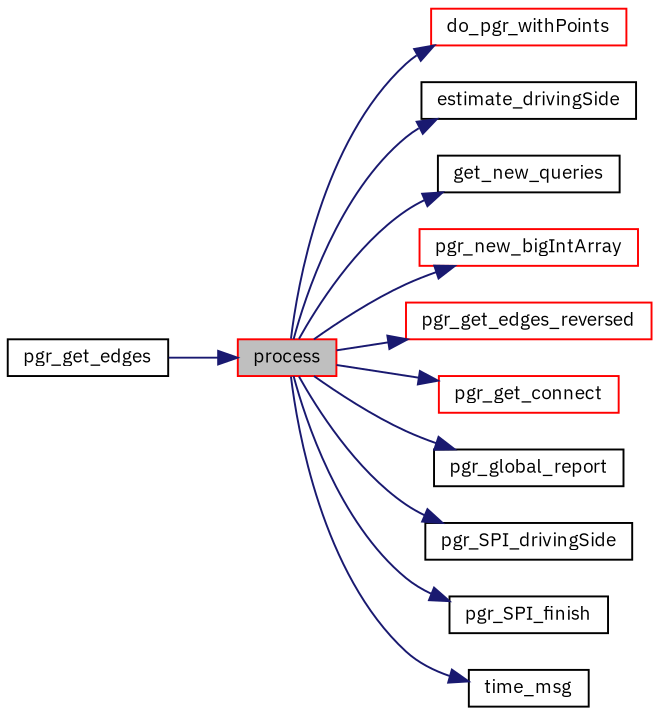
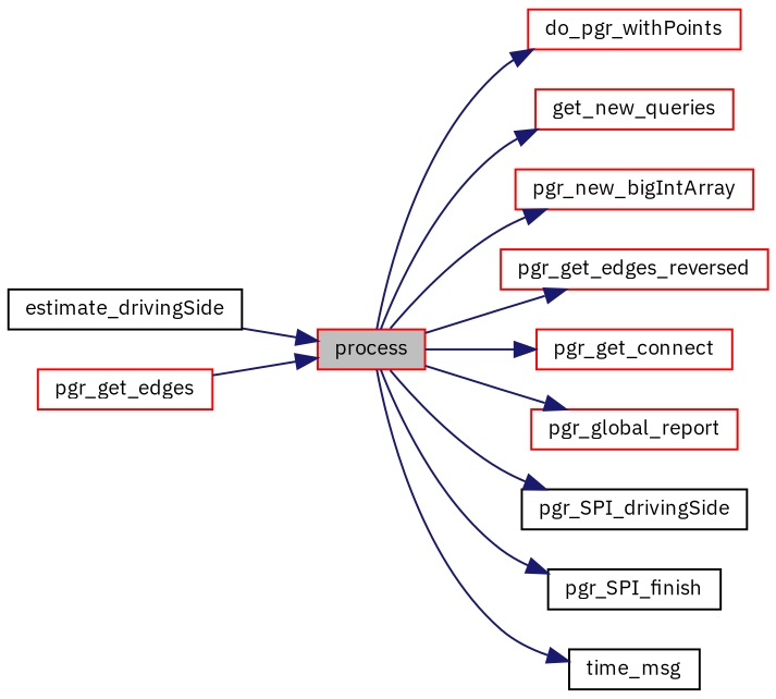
  digraph {
    fontname="IBM Plex Sans"
    rankdir=LR
    node [color=red fillcolor=white fontname="IBM Plex Sans" fontsize=10 shape=record style=filled]
    edge [color=midnightblue fontname="IBM Plex Sans" fontsize=10 labelfontname=Helvetica labelfontsize=10 style=solid]
    n1 [fillcolor=grey75 fontcolor=black height=0.2 label=process width=0.4]
    n2 [height=0.2 label=do_pgr_withPoints width=0.4]
    n3 [color=black height=0.2 label=estimate_drivingSide width=0.4]
-   n4 [color=black height=0.2 label=get_new_queries width=0.4]
+   n4 [height=0.2 label=get_new_queries width=0.4]
    n5 [height=0.2 label=pgr_new_bigIntArray width=0.4]
    n6 [height=0.2 label=pgr_get_edges_reversed width=0.4]
    n7 [height=0.2 label=pgr_get_connect width=0.4]
-   n8 [color=black height=0.2 label=pgr_global_report width=0.4]
+   n8 [height=0.2 label=pgr_global_report width=0.4]
    n9 [color=black height=0.2 label=pgr_SPI_drivingSide width=0.4]
    n10 [color=black height=0.2 label=pgr_SPI_finish width=0.4]
    n11 [color=black height=0.2 label=time_msg width=0.4]
-   n12 [color=black height=0.2 label=pgr_get_edges width=0.4]
+   n12 [height=0.2 label=pgr_get_edges width=0.4]
    n1 -> n2
-   n1 -> n3
+   n3 -> n1
    n1 -> n4
    n1 -> n5
    n1 -> n6
    n1 -> n7
    n1 -> n8
    n1 -> n9
    n1 -> n10
    n1 -> n11
    n12 -> n1
  }
